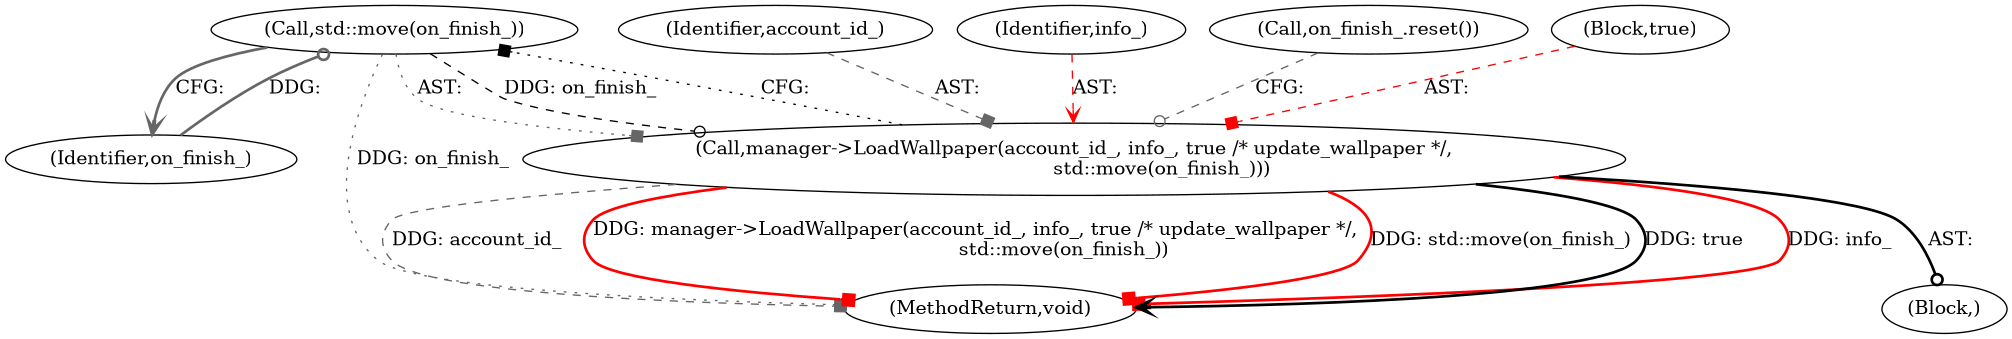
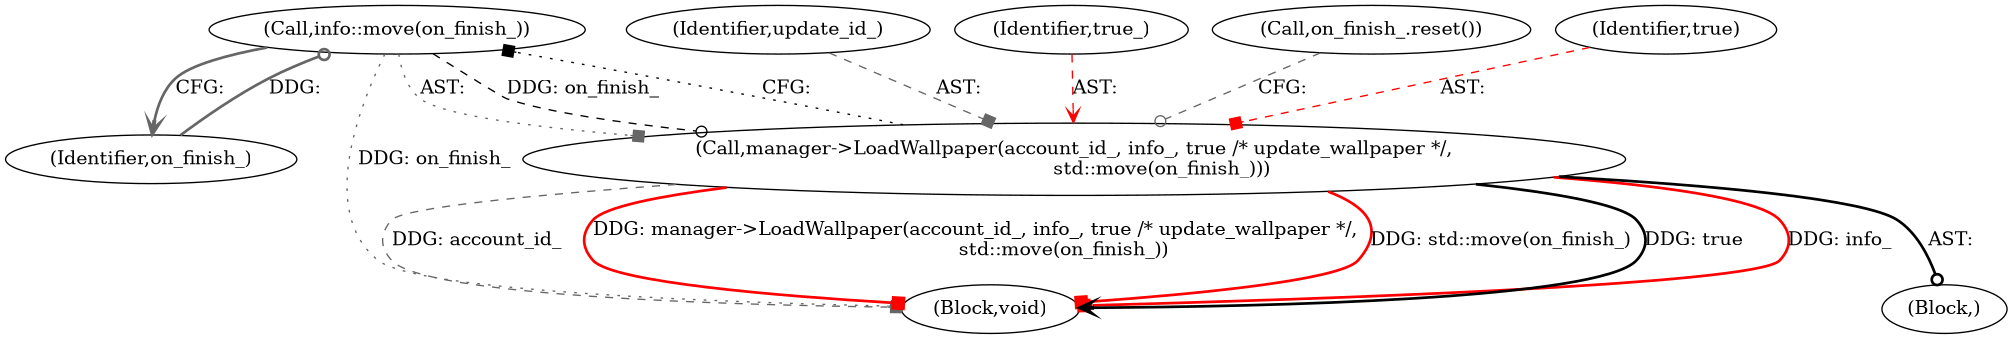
  digraph {
    edge [arrowhead=box color=gray40 style=bold]
-   n1 [label="(Call,std::move(on_finish_))"]
+   n1 [label="(Call,info::move(on_finish_))"]
    n2 [label="(Call,manager->LoadWallpaper(account_id_, info_, true /* update_wallpaper */,\n                             std::move(on_finish_)))"]
-   n3 [label="(MethodReturn,void)"]
+   n3 [label="(Block,void)"]
    n4 [label="(Identifier,on_finish_)"]
    n5 [label="(Block,)"]
-   n6 [label="(Identifier,account_id_)"]
-   n7 [label="(Identifier,info_)"]
+   n6 [label="(Identifier,update_id_)"]
+   n7 [label="(Identifier,true_)"]
    n8 [label="(Call,on_finish_.reset())"]
-   n9 [label="(Block,true)"]
+   n9 [label="(Identifier,true)"]
    n1 -> n2 [label="AST: " style=dotted]
    n1 -> n2 [arrowhead=odot color=black label="DDG: on_finish_" style=dashed]
    n1 -> n3 [label="DDG: on_finish_" style=dotted]
    n1 -> n4 [arrowhead=vee label="CFG: "]
    n2 -> n1 [color=black label="CFG: " style=dotted]
    n2 -> n3 [color=red label="DDG: info_"]
    n2 -> n3 [label="DDG: account_id_" style=dashed]
    n2 -> n3 [color=red label="DDG: manager->LoadWallpaper(account_id_, info_, true /* update_wallpaper */,\n                             std::move(on_finish_))"]
    n2 -> n3 [color=red label="DDG: std::move(on_finish_)"]
    n2 -> n3 [arrowhead=vee color=black label="DDG: true"]
    n2 -> n5 [arrowhead=odot color=black label="AST: "]
    n4 -> n1 [arrowhead=odot label="DDG: "]
    n6 -> n2 [label="AST: " style=dashed]
    n7 -> n2 [arrowhead=vee color=red label="AST: " style=dashed]
    n8 -> n2 [arrowhead=odot label="CFG: " style=dashed]
    n9 -> n2 [color=red label="AST: " style=dashed]
  }
